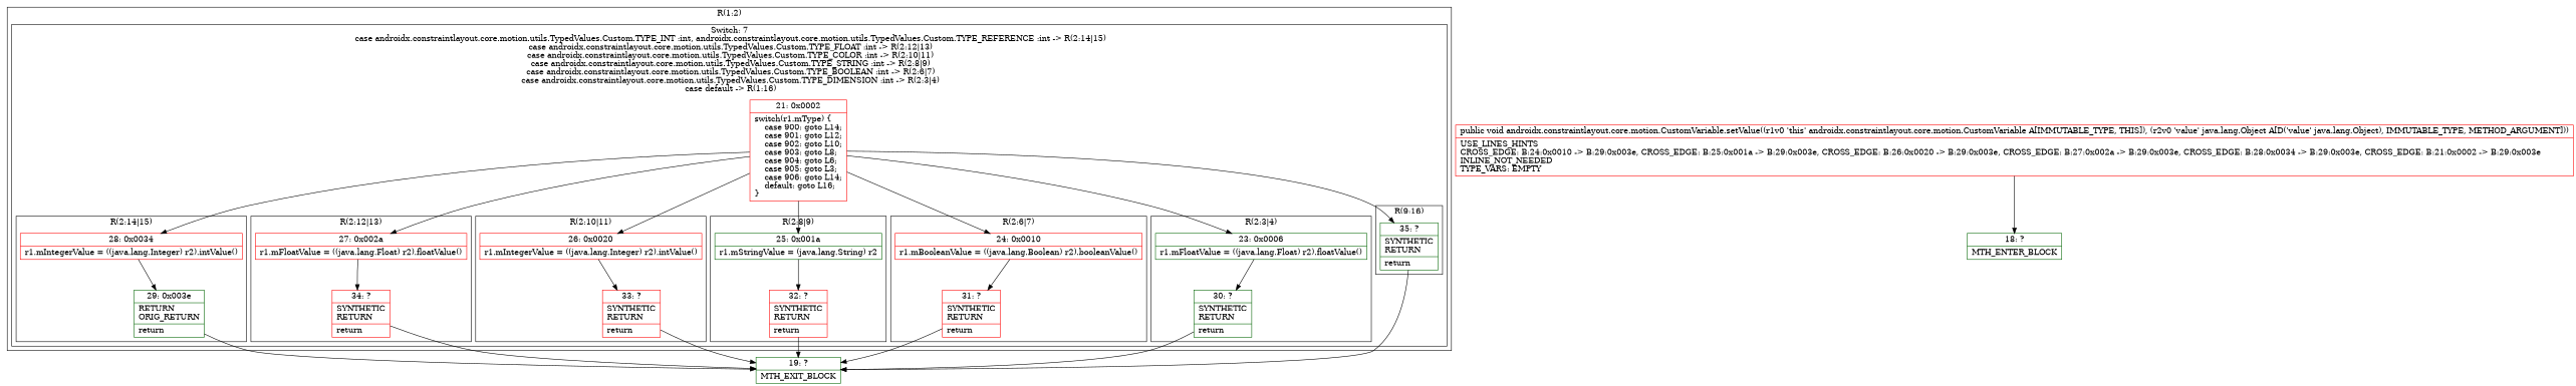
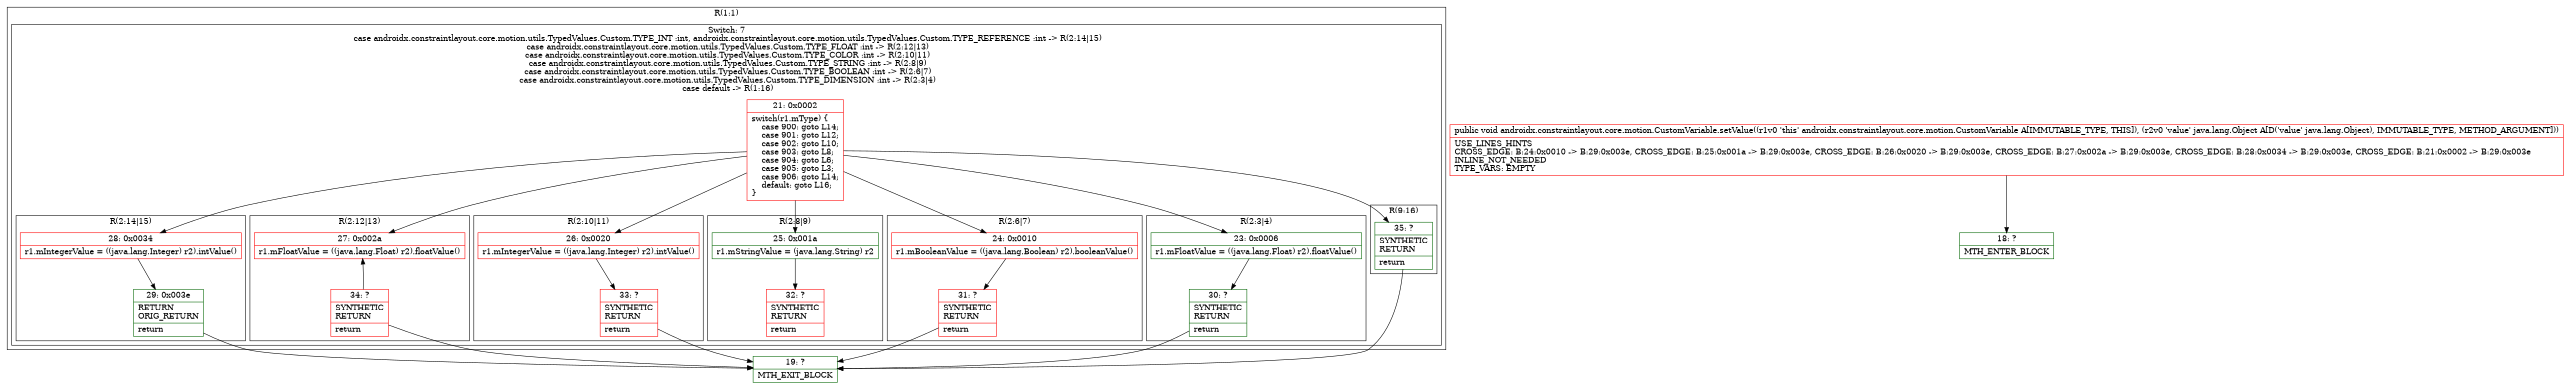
  digraph {
    node [color=red shape=record]
    n1 [label="{28\:\ 0x0034|r1.mIntegerValue = ((java.lang.Integer) r2).intValue()\l}"]
    n2 [color=darkgreen label="{29\:\ 0x003e|RETURN\lORIG_RETURN\l|return\l}"]
    n3 [label="{27\:\ 0x002a|r1.mFloatValue = ((java.lang.Float) r2).floatValue()\l}"]
    n4 [label="{34\:\ ?|SYNTHETIC\lRETURN\l|return\l}"]
    n5 [label="{26\:\ 0x0020|r1.mIntegerValue = ((java.lang.Integer) r2).intValue()\l}"]
    n6 [label="{33\:\ ?|SYNTHETIC\lRETURN\l|return\l}"]
    n7 [color=darkgreen label="{25\:\ 0x001a|r1.mStringValue = (java.lang.String) r2\l}"]
    n8 [label="{32\:\ ?|SYNTHETIC\lRETURN\l|return\l}"]
    n9 [label="{24\:\ 0x0010|r1.mBooleanValue = ((java.lang.Boolean) r2).booleanValue()\l}"]
    n10 [label="{31\:\ ?|SYNTHETIC\lRETURN\l|return\l}"]
    n11 [color=darkgreen label="{23\:\ 0x0006|r1.mFloatValue = ((java.lang.Float) r2).floatValue()\l}"]
    n12 [color=darkgreen label="{30\:\ ?|SYNTHETIC\lRETURN\l|return\l}"]
    n13 [color=darkgreen label="{35\:\ ?|SYNTHETIC\lRETURN\l|return\l}"]
    n14 [label="{21\:\ 0x0002|switch(r1.mType) \{\l    case 900: goto L14;\l    case 901: goto L12;\l    case 902: goto L10;\l    case 903: goto L8;\l    case 904: goto L6;\l    case 905: goto L3;\l    case 906: goto L14;\l    default: goto L16;\l\}\l}"]
    n15 [color=darkgreen label="{19\:\ ?|MTH_EXIT_BLOCK\l}"]
    n16 [color=darkgreen label="{18\:\ ?|MTH_ENTER_BLOCK\l}"]
    n17 [label="{public void androidx.constraintlayout.core.motion.CustomVariable.setValue((r1v0 'this' androidx.constraintlayout.core.motion.CustomVariable A[IMMUTABLE_TYPE, THIS]), (r2v0 'value' java.lang.Object A[D('value' java.lang.Object), IMMUTABLE_TYPE, METHOD_ARGUMENT]))  | USE_LINES_HINTS\lCROSS_EDGE: B:24:0x0010 \-\> B:29:0x003e, CROSS_EDGE: B:25:0x001a \-\> B:29:0x003e, CROSS_EDGE: B:26:0x0020 \-\> B:29:0x003e, CROSS_EDGE: B:27:0x002a \-\> B:29:0x003e, CROSS_EDGE: B:28:0x0034 \-\> B:29:0x003e, CROSS_EDGE: B:21:0x0002 \-\> B:29:0x003e\lINLINE_NOT_NEEDED\lTYPE_VARS: EMPTY\l}"]
    subgraph cluster_1 {
-     label="R(1:2)"
+     label="R(1:1)"
      subgraph cluster_2 {
        label="Switch: 7\n case androidx.constraintlayout.core.motion.utils.TypedValues.Custom.TYPE_INT :int, androidx.constraintlayout.core.motion.utils.TypedValues.Custom.TYPE_REFERENCE :int -> R(2:14|15)\n case androidx.constraintlayout.core.motion.utils.TypedValues.Custom.TYPE_FLOAT :int -> R(2:12|13)\n case androidx.constraintlayout.core.motion.utils.TypedValues.Custom.TYPE_COLOR :int -> R(2:10|11)\n case androidx.constraintlayout.core.motion.utils.TypedValues.Custom.TYPE_STRING :int -> R(2:8|9)\n case androidx.constraintlayout.core.motion.utils.TypedValues.Custom.TYPE_BOOLEAN :int -> R(2:6|7)\n case androidx.constraintlayout.core.motion.utils.TypedValues.Custom.TYPE_DIMENSION :int -> R(2:3|4)\n case default -> R(1:16)"
        n14
        subgraph cluster_3 {
          label="R(2:14|15)"
          n1
          n2
        }
        subgraph cluster_4 {
          label="R(2:12|13)"
          n3
          n4
        }
        subgraph cluster_5 {
          label="R(2:10|11)"
          n5
          n6
        }
        subgraph cluster_6 {
          label="R(2:8|9)"
          n7
          n8
        }
        subgraph cluster_7 {
          label="R(2:6|7)"
          n9
          n10
        }
        subgraph cluster_8 {
          label="R(2:3|4)"
          n11
          n12
        }
        subgraph cluster_9 {
          label="R(9:16)"
          n13
        }
      }
    }
    n1 -> n2
    n2 -> n15
-   n3 -> n4
+   n4 -> n3
    n4 -> n15
    n5 -> n6
    n6 -> n15
    n7 -> n8
-   n8 -> n15
    n9 -> n10
    n10 -> n15
    n11 -> n12
    n12 -> n15
    n13 -> n15
    n14 -> n1
    n14 -> n3
    n14 -> n5
    n14 -> n7
    n14 -> n9
    n14 -> n11
    n14 -> n13
    n17 -> n16
  }
